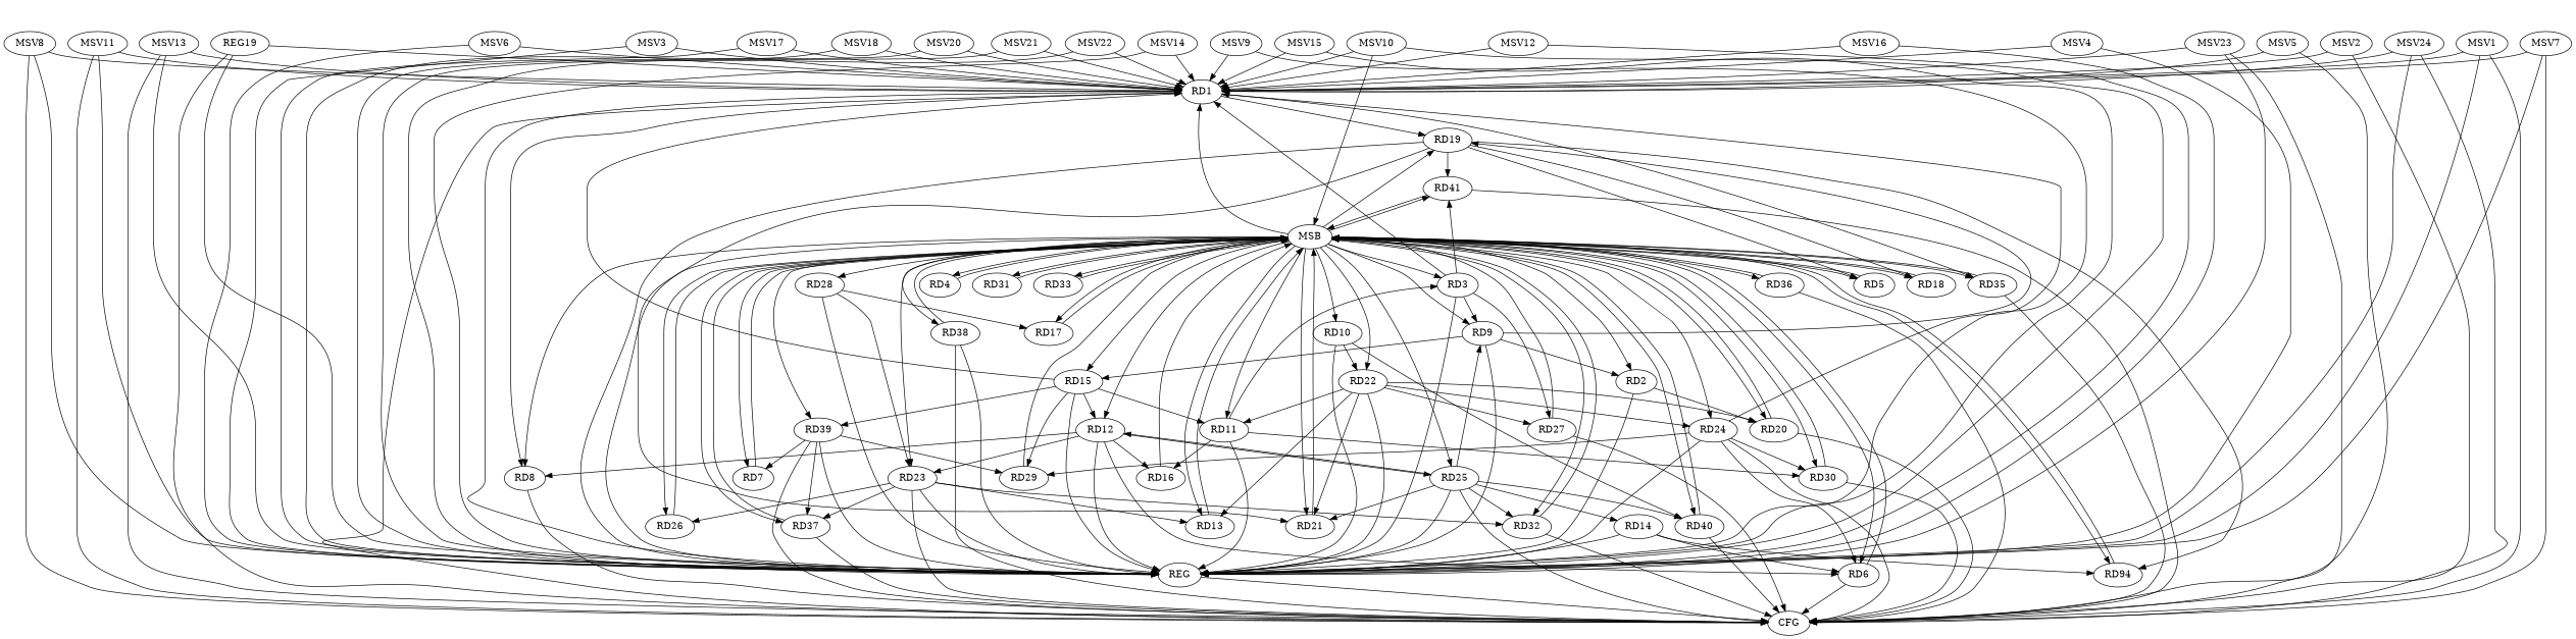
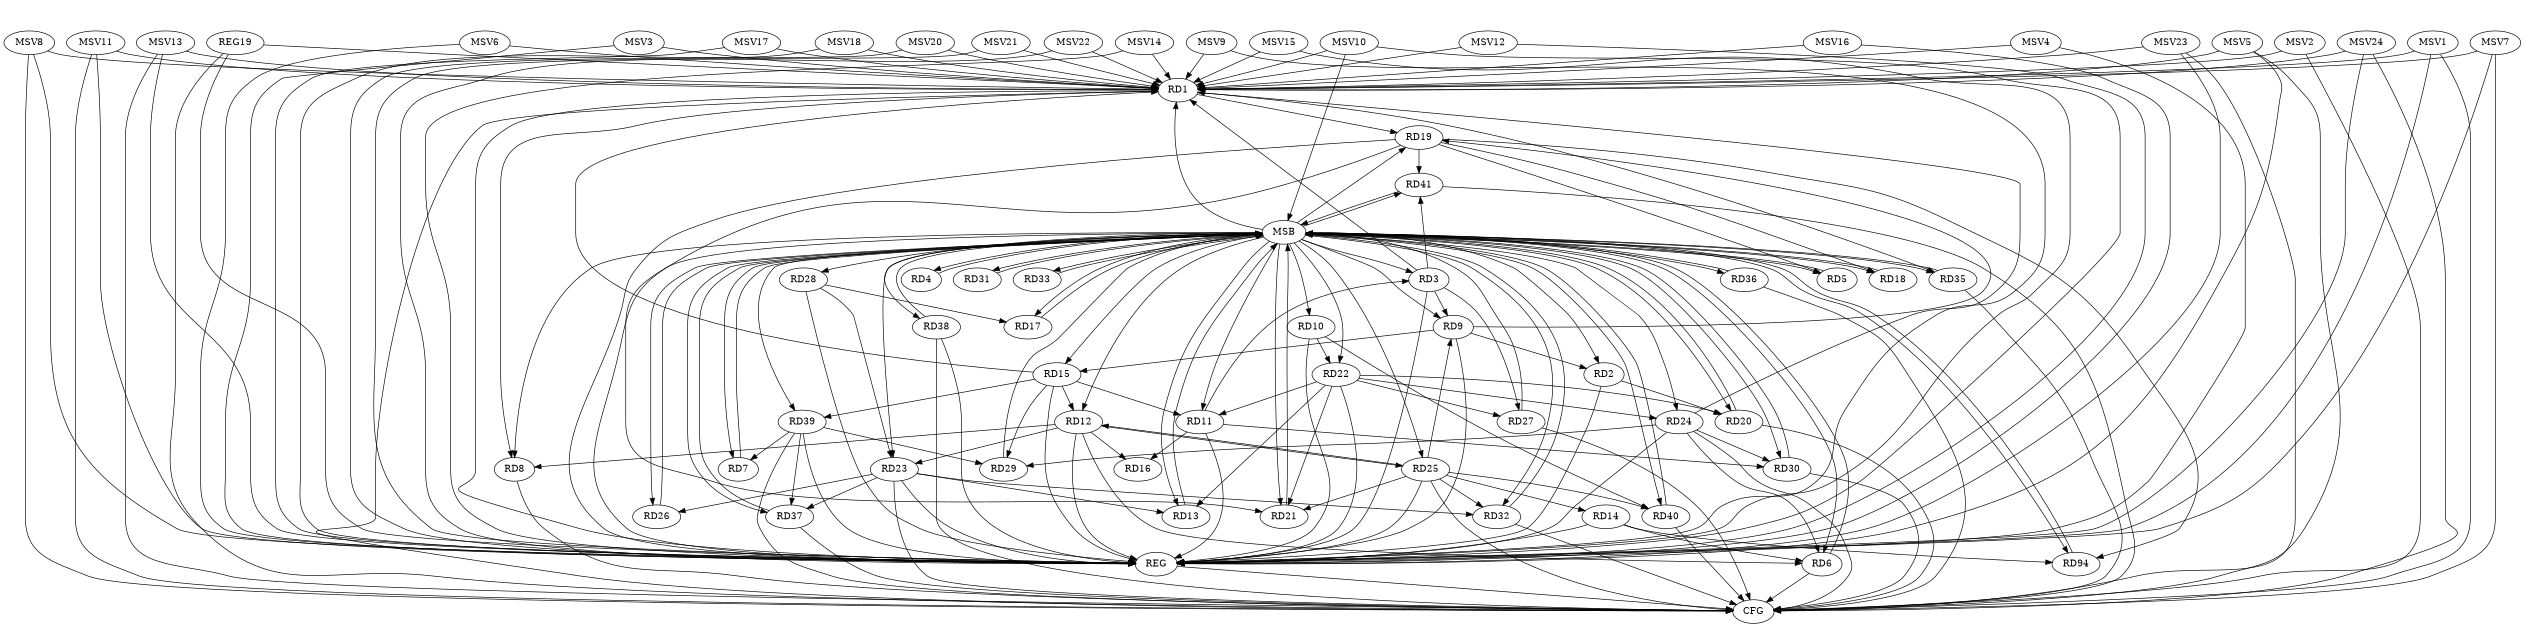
  strict digraph {
    n1 [label=RD1]
    n2 [label=RD8]
    n3 [label=RD19]
    n4 [label=RD35]
    n5 [label=REG]
    n6 [label=CFG]
    n7 [label=RD41]
    n8 [label=RD5]
    n9 [label=RD94]
    n10 [label=RD18]
    n11 [label=RD21]
    n12 [label=MSB]
    n13 [label=RD2]
    n14 [label=RD20]
    n15 [label=RD3]
    n16 [label=RD9]
    n17 [label=RD27]
    n18 [label=RD15]
    n19 [label=RD4]
    n20 [label=RD6]
    n21 [label=RD7]
    n22 [label=RD10]
    n23 [label=RD22]
    n24 [label=RD40]
    n25 [label=RD11]
    n26 [label=RD30]
    n27 [label=RD12]
    n28 [label=RD23]
    n29 [label=RD25]
    n30 [label=RD13]
    n31 [label=RD39]
    n32 [label=RD17]
    n33 [label=RD24]
    n34 [label=RD26]
    n35 [label=RD32]
    n36 [label=RD37]
    n37 [label=RD28]
    n38 [label=RD31]
    n39 [label=RD33]
    n40 [label=RD36]
    n41 [label=RD38]
    n42 [label=RD29]
    n43 [label=RD16]
    n44 [label=RD14]
    n45 [label=MSV1]
    n46 [label=MSV2]
    n47 [label=MSV3]
    n48 [label=MSV4]
    n49 [label=MSV5]
    n50 [label=MSV6]
    n51 [label=MSV7]
    n52 [label=MSV8]
    n53 [label=MSV9]
    n54 [label=MSV10]
    n55 [label=MSV11]
    n56 [label=MSV12]
    n57 [label=MSV13]
    n58 [label=MSV14]
    n59 [label=MSV15]
    n60 [label=MSV16]
    n61 [label=MSV17]
    n62 [label=MSV18]
    n63 [label=REG19]
    n64 [label=MSV20]
    n65 [label=MSV21]
    n66 [label=MSV22]
    n67 [label=MSV23]
    n68 [label=MSV24]
    n1 -> n2
    n1 -> n3
    n1 -> n4
    n1 -> n5
    n1 -> n6
    n2 -> n6
    n3 -> n5
    n3 -> n7
    n3 -> n8
    n3 -> n9
    n3 -> n10
    n3 -> n11
    n4 -> n6
    n4 -> n12
    n5 -> n6
    n7 -> n6
    n7 -> n12
    n8 -> n12
    n9 -> n12
    n10 -> n12
    n11 -> n12
    n12 -> n1
    n12 -> n2
    n12 -> n3
    n12 -> n4
    n12 -> n5
    n12 -> n7
    n12 -> n8
    n12 -> n9
    n12 -> n10
    n12 -> n11
    n12 -> n13
    n12 -> n14
    n12 -> n15
    n12 -> n16
    n12 -> n18
    n12 -> n19
    n12 -> n20
    n12 -> n21
    n12 -> n22
    n12 -> n23
    n12 -> n24
    n12 -> n25
    n12 -> n26
    n12 -> n27
    n12 -> n28
    n12 -> n29
    n12 -> n30
    n12 -> n31
    n12 -> n32
    n12 -> n33
    n12 -> n34
    n12 -> n35
    n12 -> n36
    n12 -> n37
    n12 -> n38
    n12 -> n39
    n12 -> n40
    n12 -> n41
    n13 -> n5
    n13 -> n14
    n14 -> n6
    n14 -> n12
    n15 -> n1
    n15 -> n5
    n15 -> n7
    n15 -> n16
    n15 -> n17
    n16 -> n3
    n16 -> n5
    n16 -> n13
    n16 -> n18
    n17 -> n6
    n17 -> n12
    n18 -> n1
    n18 -> n5
    n18 -> n25
    n18 -> n27
    n18 -> n31
    n18 -> n42
    n19 -> n12
    n20 -> n6
    n20 -> n12
    n21 -> n12
    n22 -> n5
    n22 -> n23
    n22 -> n24
    n23 -> n5
    n23 -> n11
    n23 -> n14
    n23 -> n17
    n23 -> n25
    n23 -> n30
    n23 -> n33
    n24 -> n6
    n24 -> n12
    n25 -> n5
    n25 -> n15
    n25 -> n26
    n25 -> n43
    n26 -> n6
    n26 -> n12
    n27 -> n2
    n27 -> n5
    n27 -> n20
    n27 -> n28
    n27 -> n29
    n27 -> n43
    n28 -> n5
    n28 -> n6
    n28 -> n30
    n28 -> n34
    n28 -> n35
    n28 -> n36
    n29 -> n5
    n29 -> n6
    n29 -> n11
    n29 -> n16
    n29 -> n24
    n29 -> n27
    n29 -> n35
    n29 -> n44
    n30 -> n12
    n31 -> n5
    n31 -> n6
    n31 -> n21
    n31 -> n36
    n31 -> n42
    n32 -> n12
    n33 -> n1
    n33 -> n5
    n33 -> n6
    n33 -> n20
    n33 -> n26
    n33 -> n42
    n34 -> n12
    n35 -> n6
    n35 -> n12
    n36 -> n6
    n36 -> n12
    n37 -> n5
    n37 -> n28
    n37 -> n32
    n38 -> n12
    n39 -> n12
    n40 -> n6
    n40 -> n12
    n41 -> n5
    n41 -> n6
    n41 -> n12
    n42 -> n12
-   n43 -> n12
    n44 -> n5
    n44 -> n9
    n44 -> n20
    n45 -> n1
    n45 -> n5
    n45 -> n6
    n46 -> n1
    n46 -> n6
    n47 -> n1
    n47 -> n5
    n48 -> n1
    n48 -> n5
    n49 -> n1
+   n49 -> n5
    n49 -> n6
    n50 -> n1
    n50 -> n5
    n51 -> n1
    n51 -> n5
    n51 -> n6
    n52 -> n1
    n52 -> n5
    n52 -> n6
    n53 -> n1
    n53 -> n5
    n54 -> n1
    n54 -> n5
    n54 -> n12
    n55 -> n1
    n55 -> n5
    n55 -> n6
    n56 -> n1
    n56 -> n5
    n57 -> n1
    n57 -> n5
    n57 -> n6
    n58 -> n1
    n58 -> n5
    n59 -> n1
    n59 -> n5
    n60 -> n1
    n60 -> n5
    n61 -> n1
    n61 -> n5
    n62 -> n1
    n62 -> n5
    n63 -> n1
    n63 -> n5
    n63 -> n6
    n64 -> n1
    n64 -> n5
    n65 -> n1
    n65 -> n5
    n66 -> n1
    n66 -> n5
    n67 -> n1
    n67 -> n5
    n67 -> n6
    n68 -> n1
    n68 -> n5
    n68 -> n6
  }
